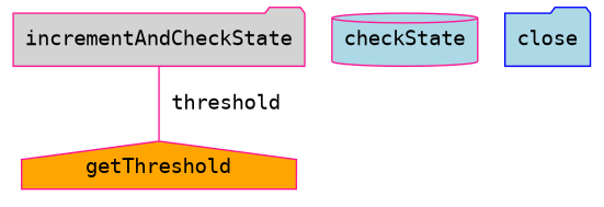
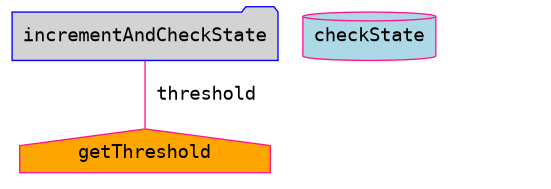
  digraph {
    fontname="DejaVu Sans Mono"
    node [style=filled fillcolor=lightblue color=blue shape=folder fontname="DejaVu Sans Mono"]
-   incrementAndCheckState [fillcolor=lightgrey color=deeppink]
+   incrementAndCheckState [fillcolor=lightgrey]
    getThreshold [fillcolor=orange color=deeppink shape=house]
    checkState [color=deeppink shape=cylinder]
-   close
    incrementAndCheckState -> getThreshold [dir=none label=" threshold" color=deeppink style=solid fontname="DejaVu Sans Mono"]
  }
